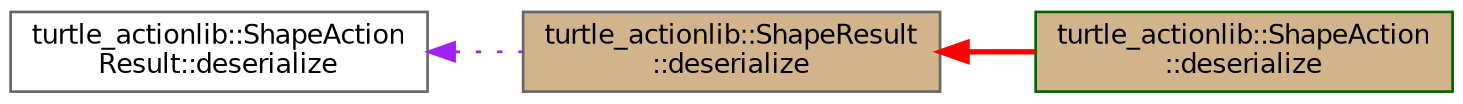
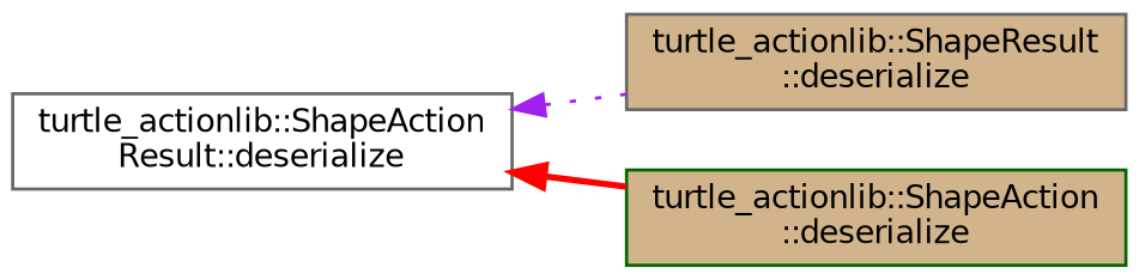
  digraph {
    rankdir=LR
    node [color=gray40 fillcolor=tan fontname=Helvetica fontsize=10 shape=record style=filled]
    edge [dir=back fontname=Helvetica fontsize=10 labelfontname=Helvetica labelfontsize=10]
    n1 [fontcolor=black height=0.2 label="turtle_actionlib::ShapeResult\l::deserialize" width=0.4]
    n2 [fillcolor=white height=0.2 label="turtle_actionlib::ShapeAction\lResult::deserialize" width=0.4]
    n3 [color=darkgreen height=0.2 label="turtle_actionlib::ShapeAction\l::deserialize" width=0.4]
    n2 -> n1 [color=purple style=dotted]
-   n1 -> n3 [color=red style=bold]
+   n2 -> n3 [color=red style=bold]
  }
